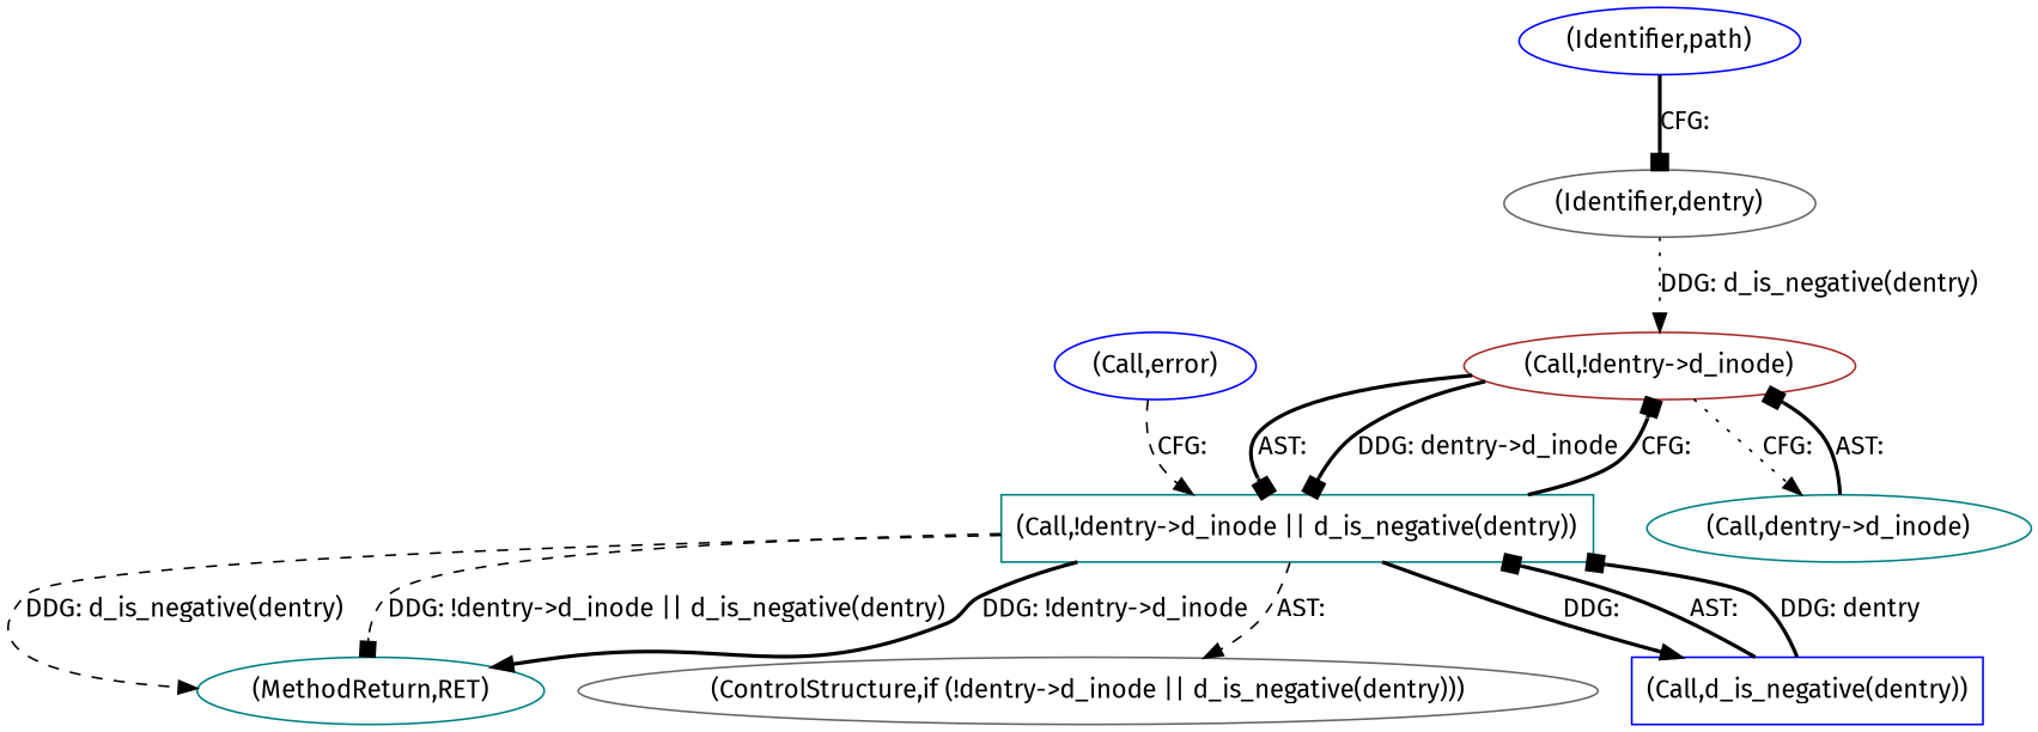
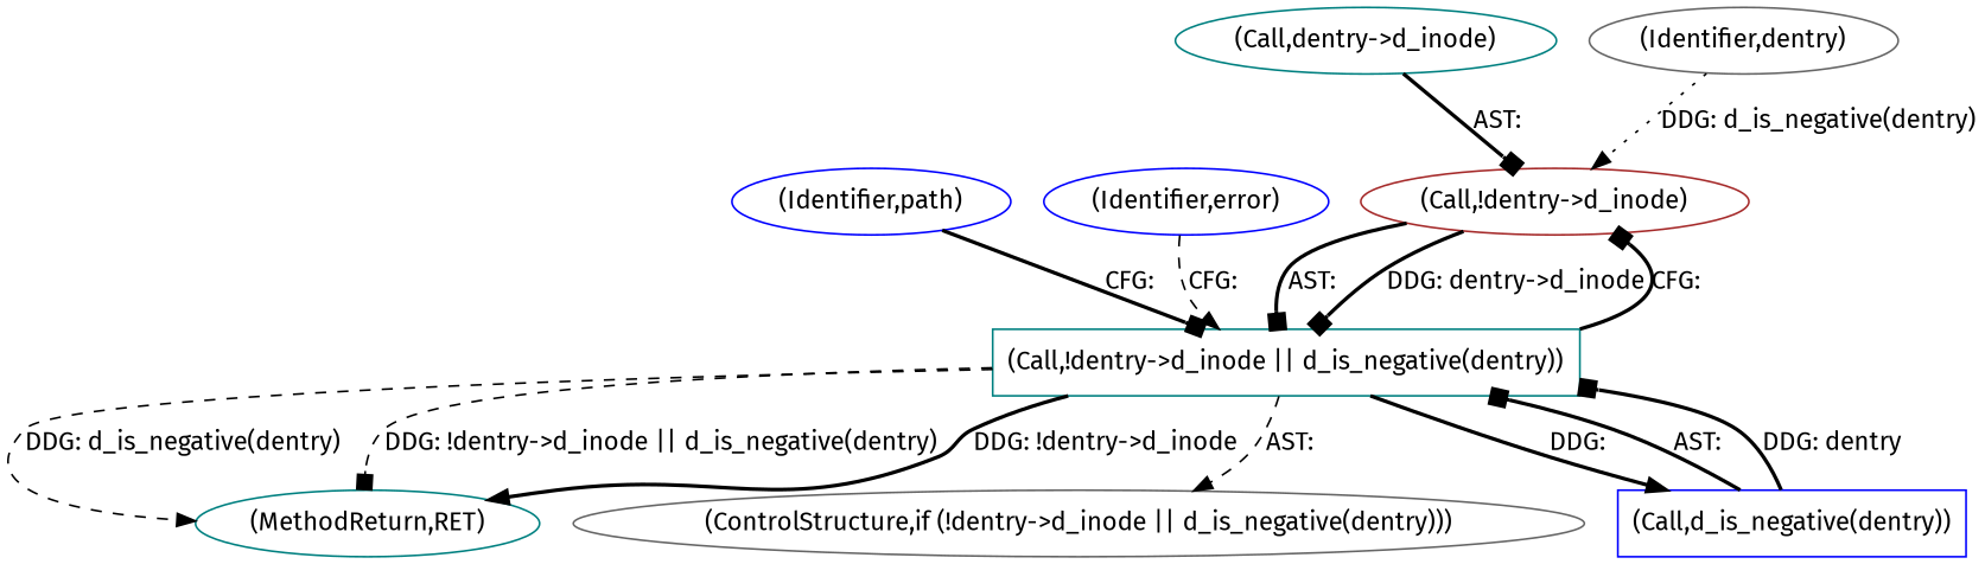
  digraph {
    fontname="Fira Sans"
    node [color=teal fontname="Fira Sans" shape=ellipse]
    edge [arrowhead=box fontname="Fira Sans" style=bold]
    n1 [color=brown label="(Call,!dentry->d_inode)"]
    n2 [label="(Call,!dentry->d_inode || d_is_negative(dentry))" shape=box]
    n3 [label="(Call,dentry->d_inode)"]
    n4 [label="(MethodReturn,RET)"]
    n5 [color=gray40 label="(ControlStructure,if (!dentry->d_inode || d_is_negative(dentry)))"]
    n6 [color=blue label="(Call,d_is_negative(dentry))" shape=box]
    n7 [color=blue label="(Identifier,path)"]
    n8 [color=gray40 label="(Identifier,dentry)"]
-   n9 [color=blue label="(Call,error)"]
+   n9 [color=blue label="(Identifier,error)"]
    n1 -> n2 [label="AST: "]
    n1 -> n2 [label="DDG: dentry->d_inode"]
-   n1 -> n3 [arrowhead=normal label="CFG: " style=dotted]
    n2 -> n1 [label="CFG: "]
    n2 -> n4 [arrowhead=normal label="DDG: d_is_negative(dentry)" style=dashed]
    n2 -> n4 [label="DDG: !dentry->d_inode || d_is_negative(dentry)" style=dashed]
    n2 -> n4 [arrowhead=normal label="DDG: !dentry->d_inode"]
    n2 -> n5 [arrowhead=normal label="AST: " style=dashed]
    n2 -> n6 [arrowhead=normal label="DDG: "]
    n3 -> n1 [label="AST: "]
    n6 -> n2 [label="AST: "]
    n6 -> n2 [label="DDG: dentry"]
-   n7 -> n8 [label="CFG: "]
+   n7 -> n2 [label="CFG: "]
    n8 -> n1 [arrowhead=normal label="DDG: d_is_negative(dentry)" style=dotted]
    n9 -> n2 [arrowhead=normal label="CFG: " style=dashed]
  }
